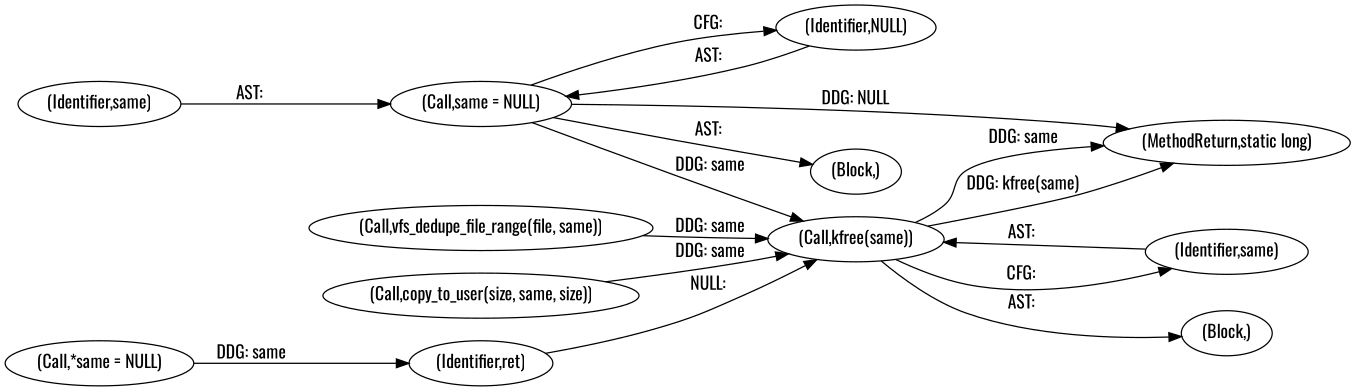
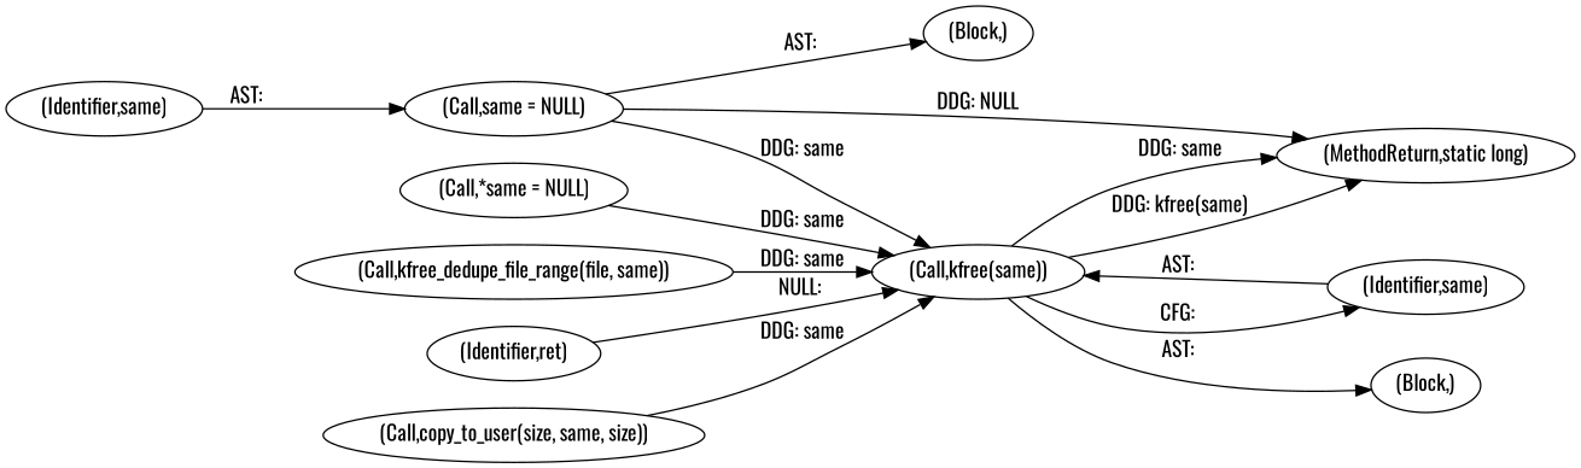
  digraph {
    fontname=Oswald
    rankdir=LR
    node [fontname=Oswald]
    edge [fontname=Oswald]
    n1 [label="(Call,same = NULL)"]
    n2 [label="(Call,kfree(same))"]
-   n3 [label="(Identifier,NULL)"]
    n4 [label="(Block,)"]
    n5 [label="(MethodReturn,static long)"]
    n6 [label="(Block,)"]
    n7 [label="(Identifier,same)"]
    n8 [label="(Call,*same = NULL)"]
    n9 [label="(Identifier,same)"]
-   n10 [label="(Call,vfs_dedupe_file_range(file, same))"]
+   n10 [label="(Call,kfree_dedupe_file_range(file, same))"]
    n11 [label="(Identifier,ret)"]
    n12 [label="(Call,copy_to_user(size, same, size))"]
    n1 -> n2 [label="DDG: same"]
-   n1 -> n3 [label="CFG: "]
    n1 -> n4 [label="AST: "]
    n1 -> n5 [label="DDG: NULL"]
    n2 -> n5 [label="DDG: same"]
    n2 -> n5 [label="DDG: kfree(same)"]
    n2 -> n6 [label="AST: "]
    n2 -> n7 [label="CFG: "]
-   n3 -> n1 [label="AST: "]
    n7 -> n2 [label="AST: "]
-   n8 -> n11 [label="DDG: same"]
+   n8 -> n2 [label="DDG: same"]
    n9 -> n1 [label="AST: "]
    n10 -> n2 [label="DDG: same"]
    n11 -> n2 [label="NULL: "]
    n12 -> n2 [label="DDG: same"]
  }
